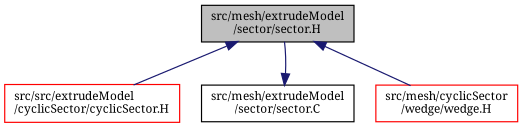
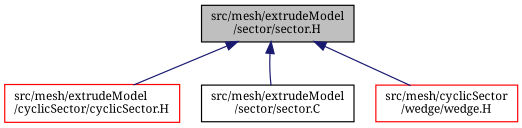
  digraph {
    fontname="Noto Serif"
    node [color=black fontname="Noto Serif" fontsize=10 shape=record]
    edge [color=midnightblue dir=back fontname="Noto Serif" fontsize=10 labelfontname=FreeSans labelfontsize=10 style=solid]
    n1 [fillcolor=grey75 fontcolor=black height=0.2 label="src/mesh/extrudeModel\l/sector/sector.H" style=filled width=0.4]
-   n2 [color=red height=0.2 label="src/src/extrudeModel\l/cyclicSector/cyclicSector.H" width=0.4]
+   n2 [color=red height=0.2 label="src/mesh/extrudeModel\l/cyclicSector/cyclicSector.H" width=0.4]
    n3 [height=0.2 label="src/mesh/extrudeModel\l/sector/sector.C" width=0.4]
    n4 [color=red height=0.2 label="src/mesh/cyclicSector\l/wedge/wedge.H" width=0.4]
    n1 -> n2
-   n3 -> n1
+   n1 -> n3
    n1 -> n4
  }
